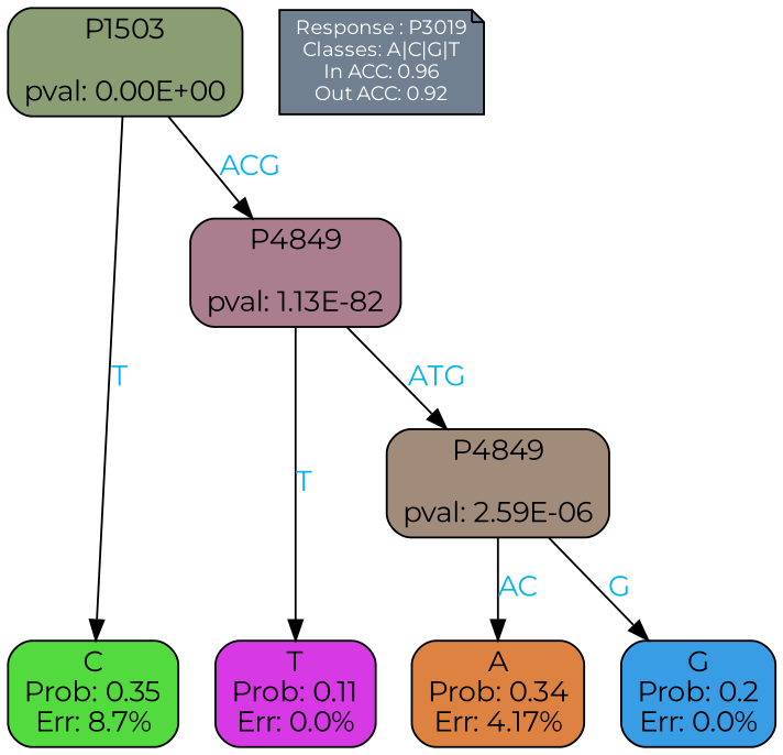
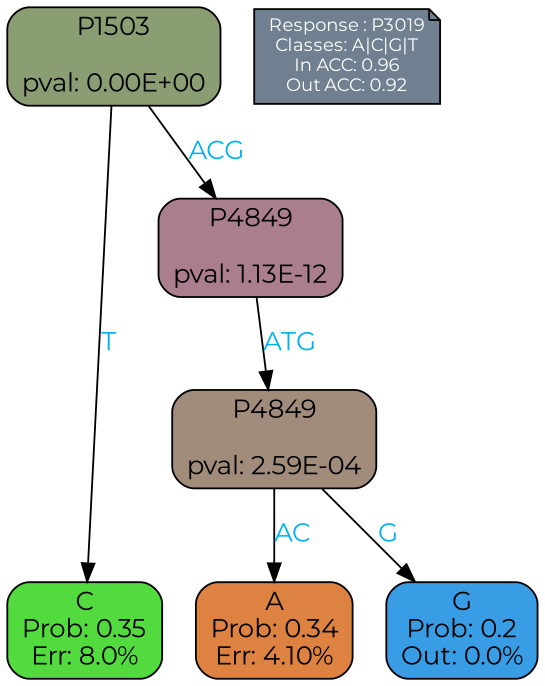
  digraph {
    fontname=Montserrat
    ranksep=equally
    splines=polylines
    node [color=black fontname=Montserrat shape=box style="filled, rounded"]
    edge [fontcolor=deepskyblue2 fontname=Montserrat]
-   n1 [fillcolor="#dd8240" label="A\nProb: 0.34\nErr: 4.17%"]
-   n2 [fillcolor="#399de5" label="G\nProb: 0.2\nErr: 0.0%"]
-   n3 [fillcolor="#d739e5" label="T\nProb: 0.11\nErr: 0.0%"]
-   n4 [fillcolor="#53da3f" label="C\nProb: 0.35\nErr: 8.7%"]
+   n1 [fillcolor="#dd8240" label="A\nProb: 0.34\nErr: 4.10%"]
+   n2 [fillcolor="#399de5" label="G\nProb: 0.2\nOut: 0.0%"]
+   n4 [fillcolor="#53da3f" label="C\nProb: 0.35\nErr: 8.0%"]
    n5 [align=left fillcolor=slategray fontcolor=white fontsize=10 label="Response : P3019\nClasses: A|C|G|T\nIn ACC: 0.96\nOut ACC: 0.92\n" shape=note style=filled]
    n6 [fillcolor="#8b9e73" label="P1503\n\npval: 0.00E+00"]
-   n7 [fillcolor="#aa7d8f" label="P4849\n\npval: 1.13E-82"]
-   n8 [fillcolor="#a18c7c" label="P4849\n\npval: 2.59E-06"]
+   n7 [fillcolor="#aa7d8f" label="P4849\n\npval: 1.13E-12"]
+   n8 [fillcolor="#a18c7c" label="P4849\n\npval: 2.59E-04"]
    subgraph sub_1 {
      rank=same
      n1
      n2
-     n3
      n4
    }
    subgraph sub_2 {
      rank=same
      n5
      n6
    }
    n6 -> n4 [label=T]
    n6 -> n7 [label=ACG]
-   n7 -> n3 [label=T]
    n7 -> n8 [label=ATG]
    n8 -> n1 [label=AC]
    n8 -> n2 [label=G]
  }
